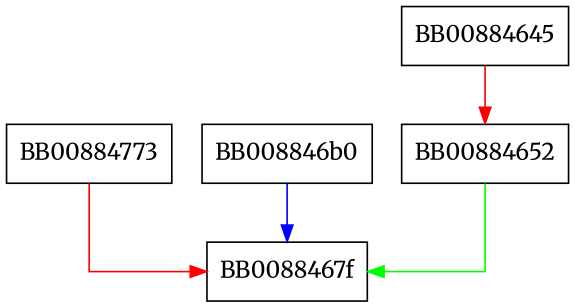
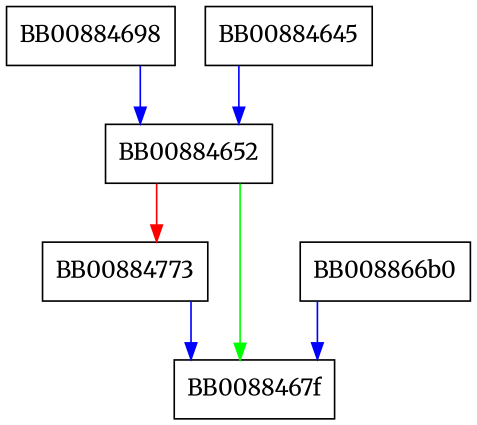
  digraph {
    fontname=Merriweather
    splines=ortho
    node [fontname=Merriweather shape=box]
    edge [color=blue fontname=Merriweather]
+   BB00884698
    BB00884652
    BB00884645
    n4 [label=BB00884773]
    BB0088467f
-   BB008846b0
+   BB008846b0 [label=BB008866b0]
+   BB00884698 -> BB00884652
+   BB00884652 -> n4 [color=red]
    BB00884652 -> BB0088467f [color=green]
-   BB00884645 -> BB00884652 [color=red]
-   n4 -> BB0088467f [color=red]
+   BB00884645 -> BB00884652
+   n4 -> BB0088467f
    BB008846b0 -> BB0088467f
  }
